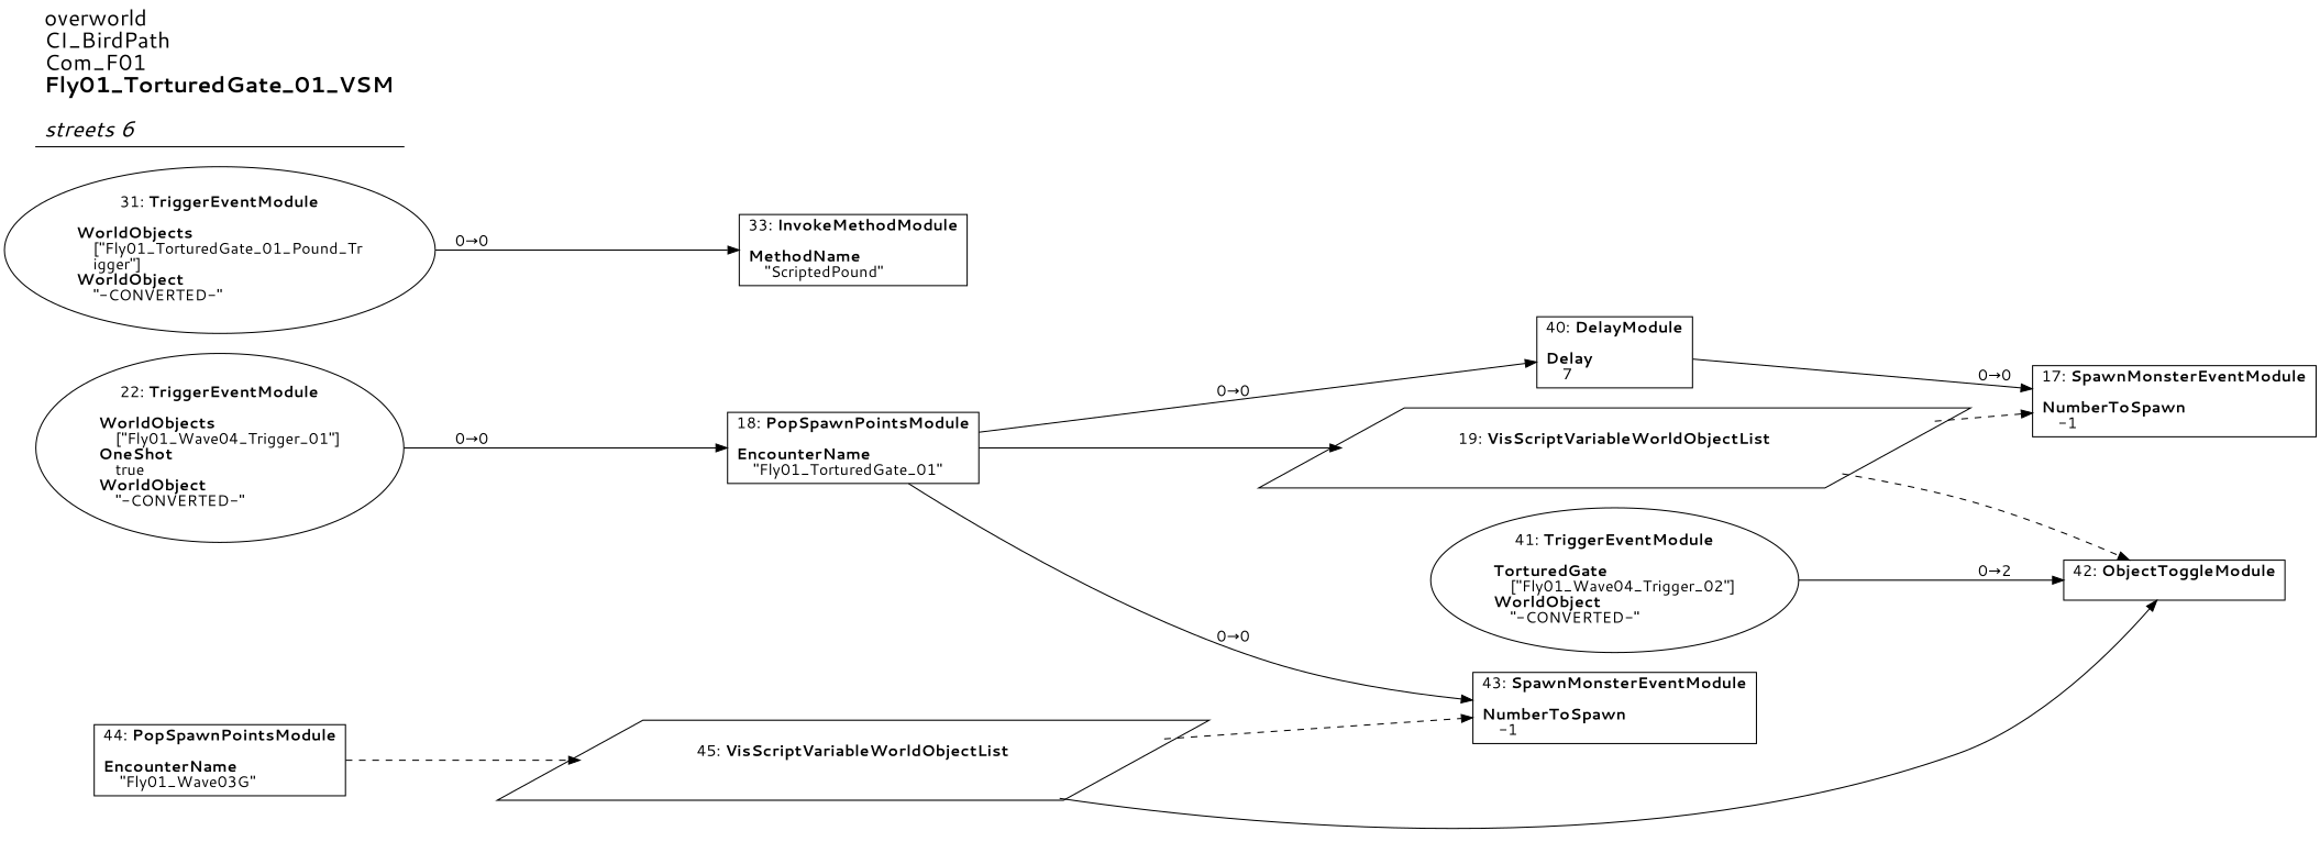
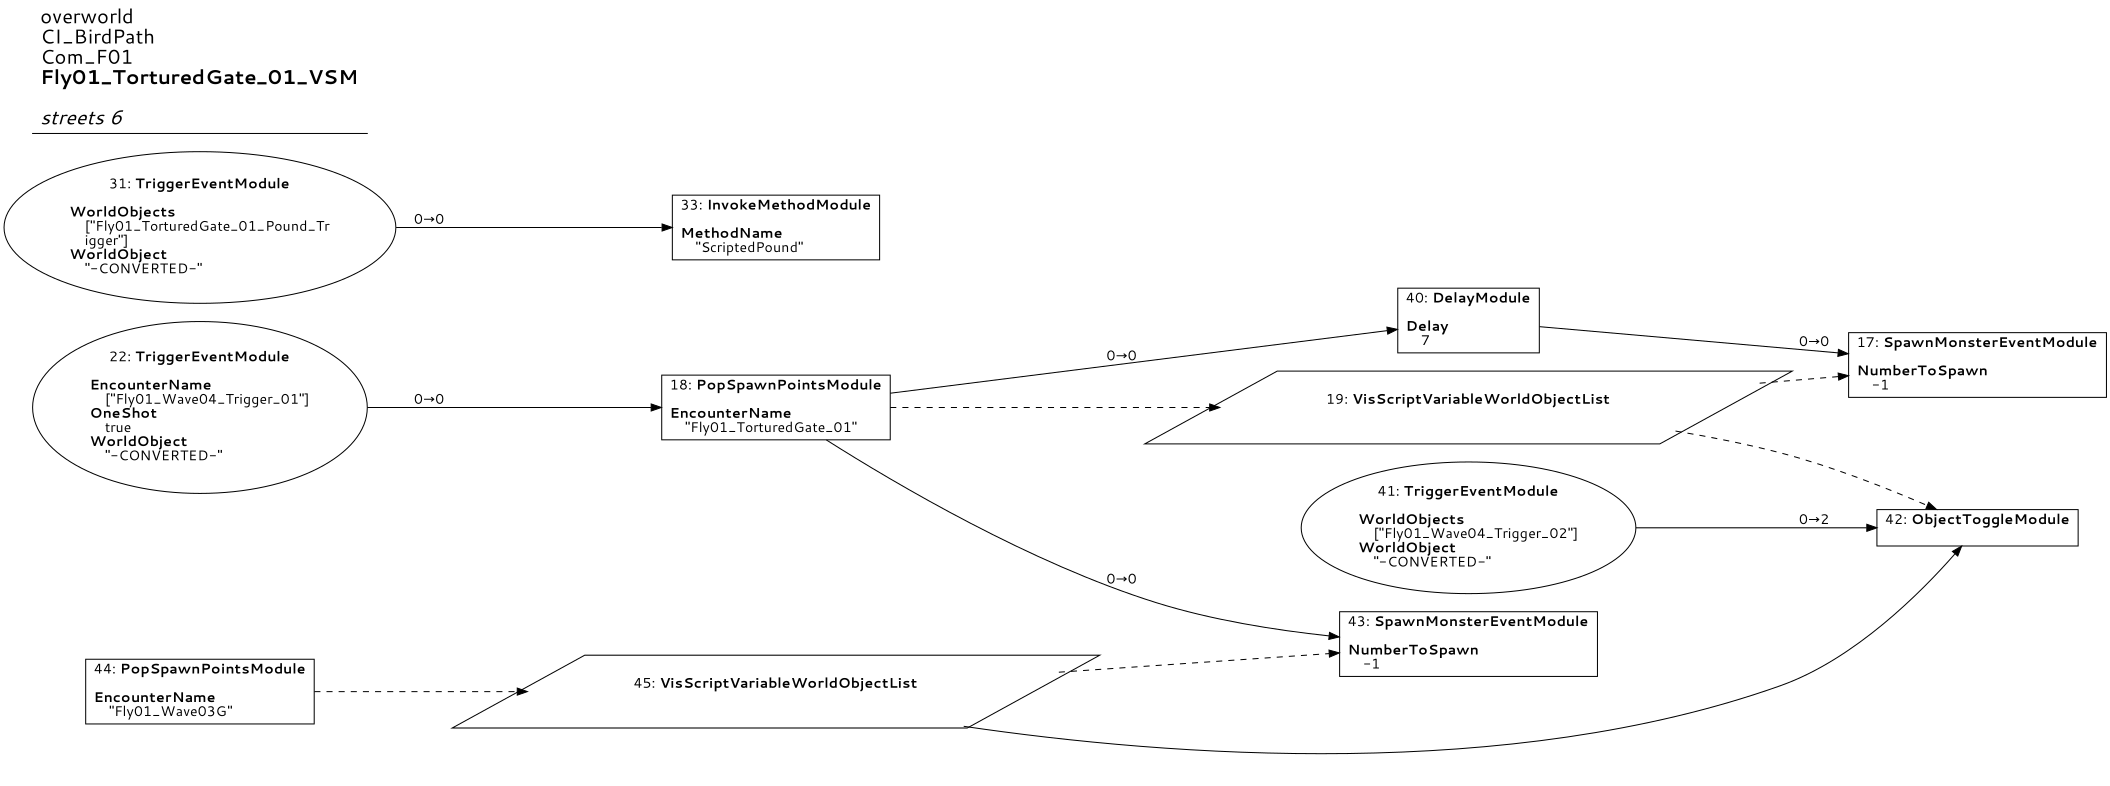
  digraph {
    fontname="Segoe UI"
    rankdir=LR
    splines=spline
    node [fontname="Segoe UI" shape=box]
    edge [fontname="Segoe UI"]
    n1 [label=<17: <b>SpawnMonsterEventModule</b><br/><br/><b>NumberToSpawn</b><br align="left"/>    -1<br align="left"/>>]
    n2 [label=<19: <b>VisScriptVariableWorldObjectList</b><br/><br/>> shape=parallelogram]
    n3 [label=<42: <b>ObjectToggleModule</b><br/><br/>>]
    n4 [label=<18: <b>PopSpawnPointsModule</b><br/><br/><b>EncounterName</b><br align="left"/>    &quot;Fly01_TorturedGate_01&quot;<br align="left"/>>]
    n5 [label=<40: <b>DelayModule</b><br/><br/><b>Delay</b><br align="left"/>    7<br align="left"/>>]
    n6 [label=<43: <b>SpawnMonsterEventModule</b><br/><br/><b>NumberToSpawn</b><br align="left"/>    -1<br align="left"/>>]
-   n7 [label=<22: <b>TriggerEventModule</b><br/><br/><b>WorldObjects</b><br align="left"/>    [&quot;Fly01_Wave04_Trigger_01&quot;]<br align="left"/><b>OneShot</b><br align="left"/>    true<br align="left"/><b>WorldObject</b><br align="left"/>    &quot;-CONVERTED-&quot;<br align="left"/>> shape=oval]
+   n7 [label=<22: <b>TriggerEventModule</b><br/><br/><b>EncounterName</b><br align="left"/>    [&quot;Fly01_Wave04_Trigger_01&quot;]<br align="left"/><b>OneShot</b><br align="left"/>    true<br align="left"/><b>WorldObject</b><br align="left"/>    &quot;-CONVERTED-&quot;<br align="left"/>> shape=oval]
    n8 [label=<31: <b>TriggerEventModule</b><br/><br/><b>WorldObjects</b><br align="left"/>    [&quot;Fly01_TorturedGate_01_Pound_Tr<br align="left"/>    igger&quot;]<br align="left"/><b>WorldObject</b><br align="left"/>    &quot;-CONVERTED-&quot;<br align="left"/>> shape=oval]
    n9 [label=<33: <b>InvokeMethodModule</b><br/><br/><b>MethodName</b><br align="left"/>    &quot;ScriptedPound&quot;<br align="left"/>>]
-   n10 [label=<41: <b>TriggerEventModule</b><br/><br/><b>TorturedGate</b><br align="left"/>    [&quot;Fly01_Wave04_Trigger_02&quot;]<br align="left"/><b>WorldObject</b><br align="left"/>    &quot;-CONVERTED-&quot;<br align="left"/>> shape=oval]
+   n10 [label=<41: <b>TriggerEventModule</b><br/><br/><b>WorldObjects</b><br align="left"/>    [&quot;Fly01_Wave04_Trigger_02&quot;]<br align="left"/><b>WorldObject</b><br align="left"/>    &quot;-CONVERTED-&quot;<br align="left"/>> shape=oval]
    n11 [label=<45: <b>VisScriptVariableWorldObjectList</b><br/><br/>> shape=parallelogram]
    n12 [label=<44: <b>PopSpawnPointsModule</b><br/><br/><b>EncounterName</b><br align="left"/>    &quot;Fly01_Wave03G&quot;<br align="left"/>>]
    n13 [label=<<font point-size="20">overworld<br align="left"/>CI_BirdPath<br align="left"/>Com_F01<br align="left"/><b>Fly01_TorturedGate_01_VSM</b><br align="left"/><br/><i>streets 6</i><br align="left"/></font>> shape=underline]
    n2 -> n1 [style=dashed]
    n2 -> n3 [style=dashed]
-   n4 -> n2 [style=solid]
+   n4 -> n2 [style=dashed]
    n4 -> n5 [label="0→0"]
    n4 -> n6 [label="0→0"]
    n5 -> n1 [label="0→0"]
    n7 -> n4 [label="0→0"]
    n8 -> n9 [label="0→0"]
    n10 -> n3 [label="0→2"]
    n11 -> n3 [style=solid]
    n11 -> n6 [style=dashed]
    n12 -> n11 [style=dashed]
  }
